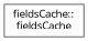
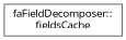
  digraph {
    rankdir=TB
    fontname="Open Sans"
-   n1 [color=grey40 fillcolor=white fontname="Open Sans" fontsize=10 height=0.2 label="fieldsCache::\lfieldsCache" shape=box style=filled width=0.4]
+   n1 [color=grey40 fillcolor=white fontname="Open Sans" fontsize=10 height=0.2 label="faFieldDecomposer::\lfieldsCache" shape=box style=filled width=0.4]
  }
